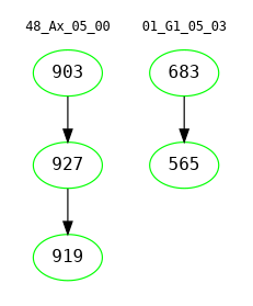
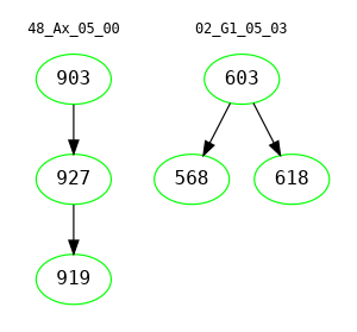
  digraph {
    fontname="DejaVu Sans Mono"
    node [color=green fontname="DejaVu Sans Mono"]
    edge [color=black fontname="DejaVu Sans Mono"]
    n1 [label=903]
    n2 [label=927]
    n3 [label=919]
-   n4 [label=683]
-   n5 [label=565]
+   n4 [label=603]
+   n5 [label=568]
+   n6 [label=618]
    subgraph cluster_1 {
      color=white
      fontsize=10
      label="48_Ax_05_00"
      n1
      n2
      n3
    }
    subgraph cluster_2 {
      color=white
      fontsize=10
-     label="01_G1_05_03"
+     label="02_G1_05_03"
      n4
      n5
+     n6
    }
    n1 -> n2
    n2 -> n3
    n4 -> n5
+   n4 -> n6
  }
